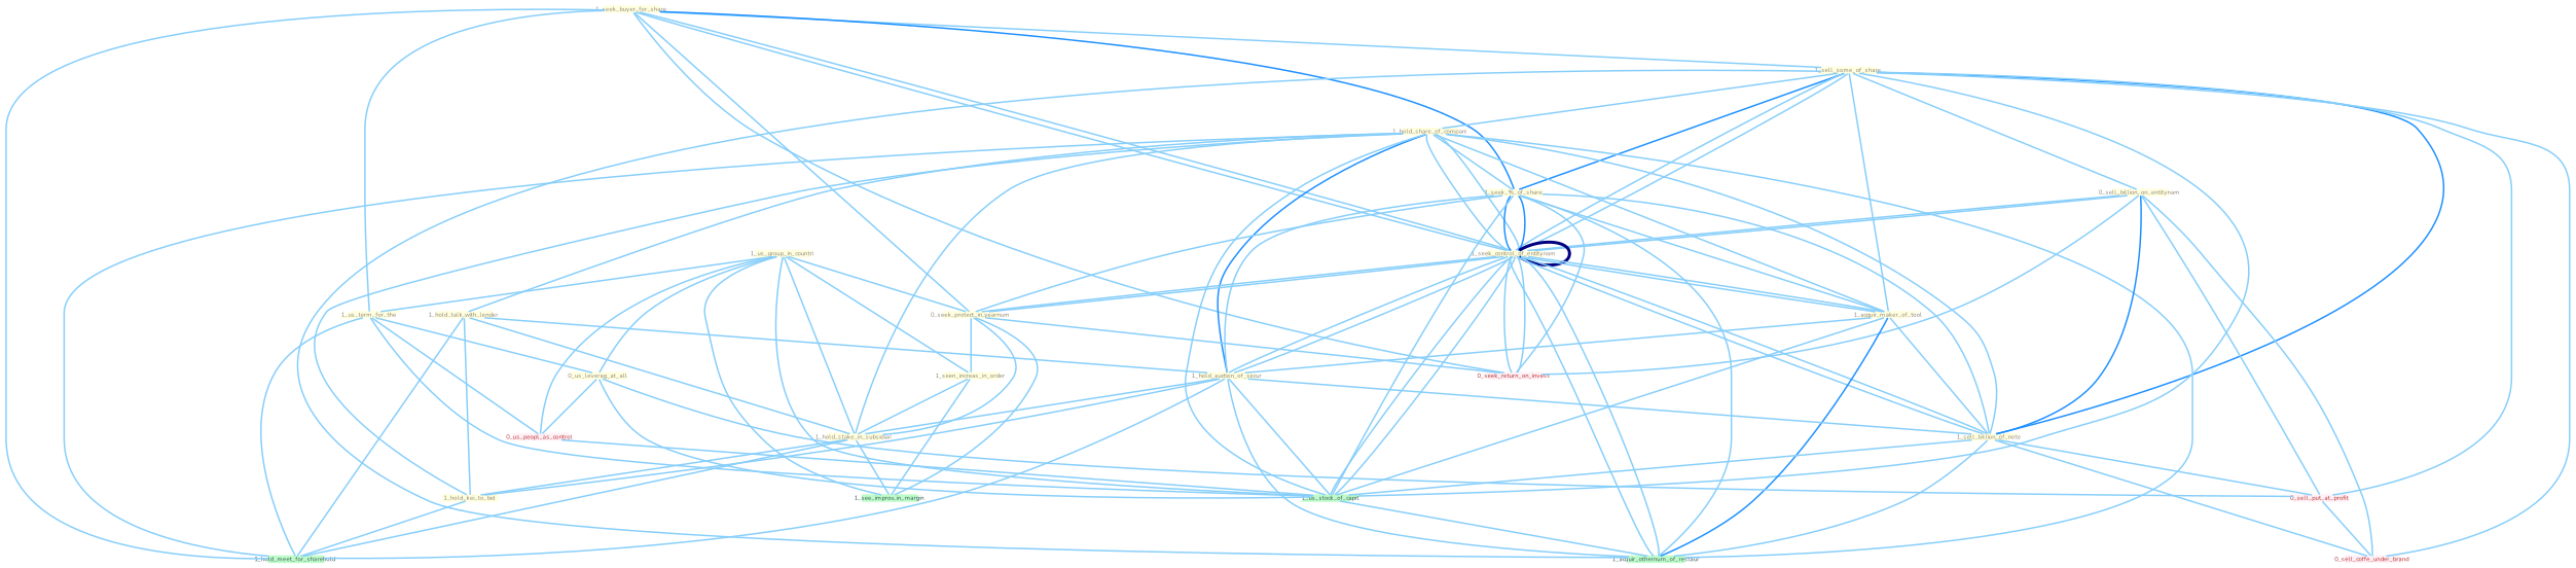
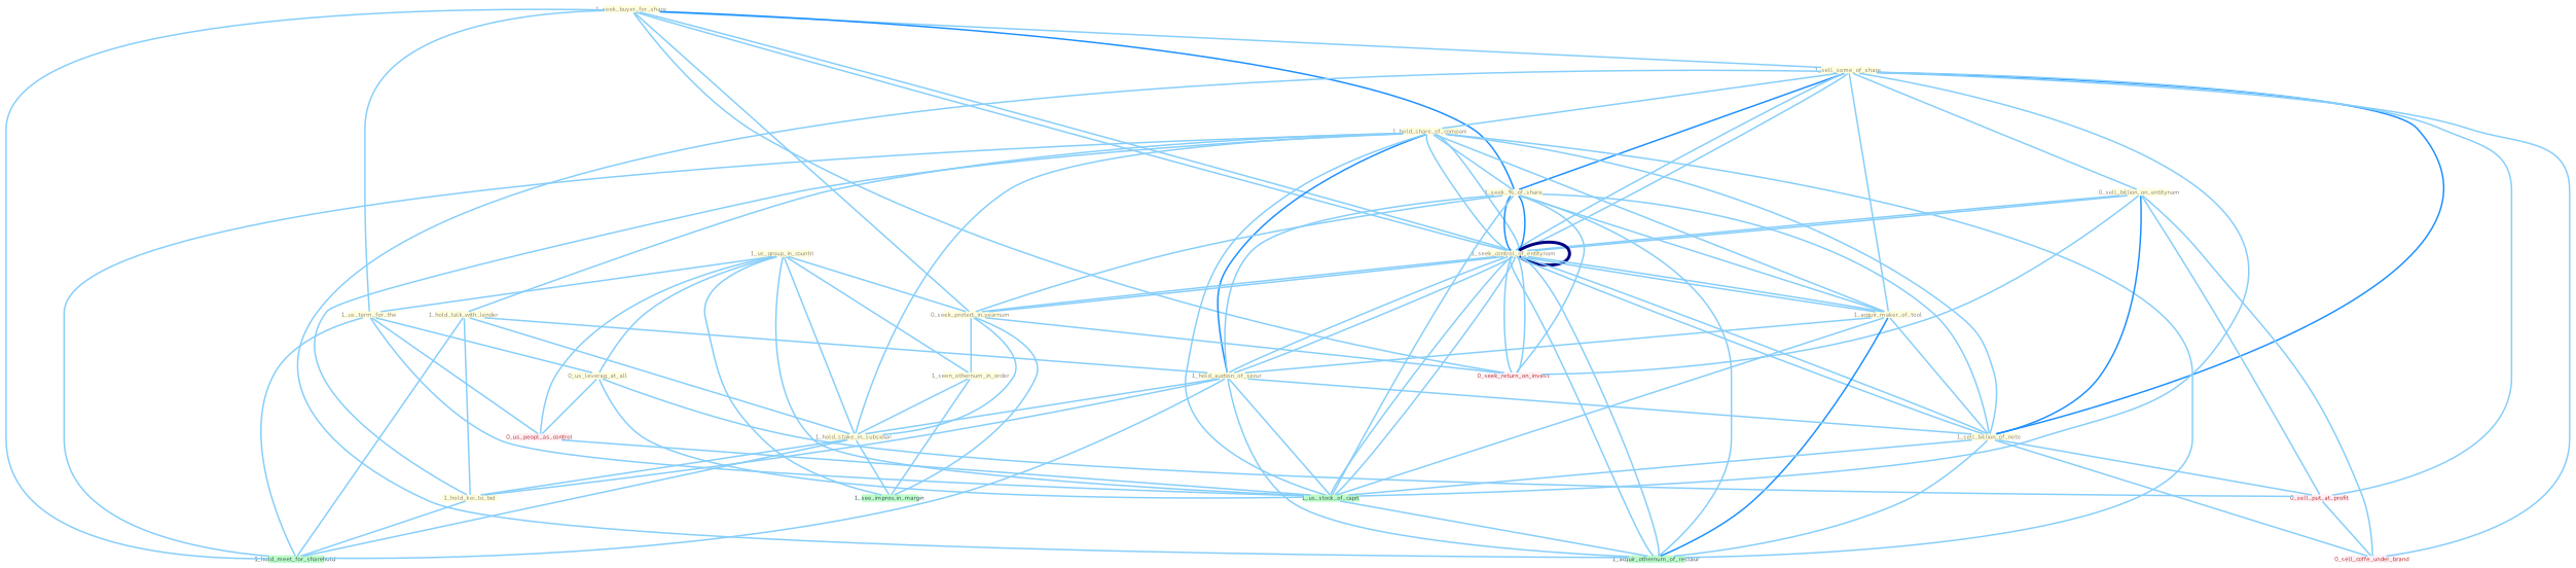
  graph {
    fontname=Nunito
    node [color="#ffffe0" fixedsize=true fontcolor="#8b7d6b" fontname=Nunito fontsize=4 shape=folder style=filled]
    edge [color="#87cefa" fontname=Nunito w=1]
    "1_seek_buyer_for_share " [height=.06 shape=note width=.5]
    "1_sell_some_of_share " [height=.06 shape=note width=.5]
    "1_hold_share_of_compani " [height=.06 width=.5]
    "1_hold_talk_with_lender " [height=.06 width=.5]
    "1_seek_%_of_share " [height=.06 shape=box width=.5]
    "0_sell_billion_on_entitynam " [height=.06 shape=box width=.5]
    "1_us_group_in_countri " [height=.06 shape=box width=.5]
    "1_seek_control_of_entitynam " [height=.06 shape=box width=.5]
    "0_seek_protect_in_yearnum " [height=.06 shape=note width=.5]
    "1_acquir_maker_of_tool " [height=.06 shape=parallelogram width=.5]
-   "1_seen_increas_in_order " [height=.06 width=.5]
+   "1_seen_increas_in_order " [height=.06 width=.5 label="1_seen_othernum_in_order"]
    "1_hold_auction_of_secur " [height=.06 width=.5]
    "1_sell_billion_of_note " [height=.06 shape=parallelogram width=.5]
    "1_hold_stake_in_subsidiari " [height=.06 shape=note width=.5]
    "1_hold_kei_to_bid " [height=.06 width=.5]
    "1_us_term_for_the " [height=.06 shape=parallelogram width=.5]
    "0_us_leverag_at_all " [height=.06 width=.5]
    "0_us_peopl_as_control " [color="#fff0f5" fontcolor="#b22222" height=.06 width=.5]
    "0_sell_put_at_profit " [color="#fff0f5" fontcolor="#b22222" height=.06 shape=box width=.5]
    "0_seek_return_on_invest " [color="#fff0f5" fontcolor="#b22222" height=.06 shape=box width=.5]
    "0_sell_coffe_under_brand " [color="#fff0f5" fontcolor="#b22222" height=.06 shape=note width=.5]
    "1_hold_meet_for_sharehold " [color="#BDFCC9" fontcolor="#2f4f4f" height=.06 shape=note width=.5]
-   "1_us_stock_of_capit " [color="#BDFCC9" fontcolor="#2f4f4f" height=.06 shape=parallelogram width=.5]
+   "1_us_stock_of_capit " [color="#BDFCC9" fontcolor="#2f4f4f" height=.06 width=.5]
    "1_acquir_othernum_of_restaur " [color="#BDFCC9" fontcolor="#2f4f4f" height=.06 width=.5]
    "1_see_improv_in_margin " [color="#BDFCC9" fontcolor="#2f4f4f" height=.06 shape=note width=.5]
    subgraph sub_1 {
      "1_seek_buyer_for_share "
      "1_sell_some_of_share "
      "1_hold_share_of_compani "
      "1_hold_talk_with_lender "
      "1_seek_%_of_share "
      "0_sell_billion_on_entitynam "
      "1_us_group_in_countri "
      "1_seek_control_of_entitynam "
      "0_seek_protect_in_yearnum "
      "1_acquir_maker_of_tool "
      "1_seen_increas_in_order "
      "1_hold_auction_of_secur "
      "1_sell_billion_of_note "
      "1_hold_stake_in_subsidiari "
      "1_hold_kei_to_bid "
      "1_us_term_for_the "
      "0_us_leverag_at_all "
    }
    subgraph sub_2 {
      "0_us_peopl_as_control "
      "0_sell_put_at_profit "
      "0_seek_return_on_invest "
      "0_sell_coffe_under_brand "
    }
    "1_seek_buyer_for_share " -- "1_sell_some_of_share "
    "1_seek_buyer_for_share " -- "1_seek_%_of_share " [color="#1e90ff" w=2]
    "1_seek_buyer_for_share " -- "1_seek_control_of_entitynam "
    "1_seek_buyer_for_share " -- "1_seek_control_of_entitynam "
    "1_seek_buyer_for_share " -- "0_seek_protect_in_yearnum "
    "1_seek_buyer_for_share " -- "1_us_term_for_the "
    "1_seek_buyer_for_share " -- "0_seek_return_on_invest "
    "1_seek_buyer_for_share " -- "1_hold_meet_for_sharehold "
    "1_sell_some_of_share " -- "1_hold_share_of_compani "
    "1_sell_some_of_share " -- "1_seek_%_of_share " [color="#1e90ff" w=2]
    "1_sell_some_of_share " -- "0_sell_billion_on_entitynam "
    "1_sell_some_of_share " -- "1_seek_control_of_entitynam "
    "1_sell_some_of_share " -- "1_seek_control_of_entitynam "
    "1_sell_some_of_share " -- "1_acquir_maker_of_tool "
    "1_sell_some_of_share " -- "1_sell_billion_of_note " [color="#1e90ff" w=2]
    "1_sell_some_of_share " -- "0_sell_put_at_profit "
    "1_sell_some_of_share " -- "0_sell_coffe_under_brand "
    "1_sell_some_of_share " -- "1_us_stock_of_capit "
    "1_sell_some_of_share " -- "1_acquir_othernum_of_restaur "
    "1_hold_share_of_compani " -- "1_hold_talk_with_lender "
    "1_hold_share_of_compani " -- "1_seek_%_of_share "
    "1_hold_share_of_compani " -- "1_seek_control_of_entitynam "
    "1_hold_share_of_compani " -- "1_seek_control_of_entitynam "
    "1_hold_share_of_compani " -- "1_acquir_maker_of_tool "
    "1_hold_share_of_compani " -- "1_hold_auction_of_secur " [color="#1e90ff" w=2]
    "1_hold_share_of_compani " -- "1_sell_billion_of_note "
    "1_hold_share_of_compani " -- "1_hold_stake_in_subsidiari "
    "1_hold_share_of_compani " -- "1_hold_kei_to_bid "
    "1_hold_share_of_compani " -- "1_hold_meet_for_sharehold "
    "1_hold_share_of_compani " -- "1_us_stock_of_capit "
    "1_hold_share_of_compani " -- "1_acquir_othernum_of_restaur "
    "1_hold_talk_with_lender " -- "1_hold_auction_of_secur "
    "1_hold_talk_with_lender " -- "1_hold_stake_in_subsidiari "
    "1_hold_talk_with_lender " -- "1_hold_kei_to_bid "
    "1_hold_talk_with_lender " -- "1_hold_meet_for_sharehold "
    "1_seek_%_of_share " -- "1_seek_control_of_entitynam " [color="#1e90ff" w=2]
    "1_seek_%_of_share " -- "1_seek_control_of_entitynam " [color="#1e90ff" w=2]
    "1_seek_%_of_share " -- "0_seek_protect_in_yearnum "
    "1_seek_%_of_share " -- "1_acquir_maker_of_tool "
    "1_seek_%_of_share " -- "1_hold_auction_of_secur "
    "1_seek_%_of_share " -- "1_sell_billion_of_note "
    "1_seek_%_of_share " -- "0_seek_return_on_invest "
    "1_seek_%_of_share " -- "1_us_stock_of_capit "
    "1_seek_%_of_share " -- "1_acquir_othernum_of_restaur "
    "0_sell_billion_on_entitynam " -- "1_seek_control_of_entitynam "
    "0_sell_billion_on_entitynam " -- "1_seek_control_of_entitynam "
    "0_sell_billion_on_entitynam " -- "1_sell_billion_of_note " [color="#1e90ff" w=2]
    "0_sell_billion_on_entitynam " -- "0_sell_put_at_profit "
    "0_sell_billion_on_entitynam " -- "0_seek_return_on_invest "
    "0_sell_billion_on_entitynam " -- "0_sell_coffe_under_brand "
    "1_us_group_in_countri " -- "0_seek_protect_in_yearnum "
    "1_us_group_in_countri " -- "1_seen_increas_in_order "
    "1_us_group_in_countri " -- "1_hold_stake_in_subsidiari "
    "1_us_group_in_countri " -- "1_us_term_for_the "
    "1_us_group_in_countri " -- "0_us_leverag_at_all "
    "1_us_group_in_countri " -- "0_us_peopl_as_control "
    "1_us_group_in_countri " -- "1_us_stock_of_capit "
    "1_us_group_in_countri " -- "1_see_improv_in_margin "
    "1_seek_control_of_entitynam " -- "1_seek_control_of_entitynam " [color="#000080" style=bold w=4]
    "1_seek_control_of_entitynam " -- "0_seek_protect_in_yearnum "
    "1_seek_control_of_entitynam " -- "1_acquir_maker_of_tool "
    "1_seek_control_of_entitynam " -- "1_hold_auction_of_secur "
    "1_seek_control_of_entitynam " -- "1_hold_auction_of_secur "
    "1_seek_control_of_entitynam " -- "1_sell_billion_of_note "
    "1_seek_control_of_entitynam " -- "1_sell_billion_of_note "
    "1_seek_control_of_entitynam " -- "0_seek_return_on_invest "
    "1_seek_control_of_entitynam " -- "0_seek_return_on_invest "
    "1_seek_control_of_entitynam " -- "1_us_stock_of_capit "
    "1_seek_control_of_entitynam " -- "1_us_stock_of_capit "
    "1_seek_control_of_entitynam " -- "1_acquir_othernum_of_restaur "
    "1_seek_control_of_entitynam " -- "1_acquir_othernum_of_restaur "
    "0_seek_protect_in_yearnum " -- "1_seek_control_of_entitynam "
    "0_seek_protect_in_yearnum " -- "1_seen_increas_in_order "
    "0_seek_protect_in_yearnum " -- "1_hold_stake_in_subsidiari "
    "0_seek_protect_in_yearnum " -- "0_seek_return_on_invest "
    "0_seek_protect_in_yearnum " -- "1_see_improv_in_margin "
    "1_acquir_maker_of_tool " -- "1_seek_control_of_entitynam "
    "1_acquir_maker_of_tool " -- "1_hold_auction_of_secur "
    "1_acquir_maker_of_tool " -- "1_sell_billion_of_note "
    "1_acquir_maker_of_tool " -- "1_us_stock_of_capit "
    "1_acquir_maker_of_tool " -- "1_acquir_othernum_of_restaur " [color="#1e90ff" w=2]
    "1_seen_increas_in_order " -- "1_hold_stake_in_subsidiari "
    "1_seen_increas_in_order " -- "1_see_improv_in_margin "
    "1_hold_auction_of_secur " -- "1_sell_billion_of_note "
    "1_hold_auction_of_secur " -- "1_hold_stake_in_subsidiari "
    "1_hold_auction_of_secur " -- "1_hold_kei_to_bid "
    "1_hold_auction_of_secur " -- "1_hold_meet_for_sharehold "
    "1_hold_auction_of_secur " -- "1_us_stock_of_capit "
    "1_hold_auction_of_secur " -- "1_acquir_othernum_of_restaur "
    "1_sell_billion_of_note " -- "0_sell_put_at_profit "
    "1_sell_billion_of_note " -- "0_sell_coffe_under_brand "
    "1_sell_billion_of_note " -- "1_us_stock_of_capit "
    "1_sell_billion_of_note " -- "1_acquir_othernum_of_restaur "
    "1_hold_stake_in_subsidiari " -- "1_hold_kei_to_bid "
    "1_hold_stake_in_subsidiari " -- "1_hold_meet_for_sharehold "
    "1_hold_stake_in_subsidiari " -- "1_see_improv_in_margin "
    "1_hold_kei_to_bid " -- "1_hold_meet_for_sharehold "
    "1_us_term_for_the " -- "0_us_leverag_at_all "
    "1_us_term_for_the " -- "0_us_peopl_as_control "
    "1_us_term_for_the " -- "1_hold_meet_for_sharehold "
    "1_us_term_for_the " -- "1_us_stock_of_capit "
    "0_us_leverag_at_all " -- "0_us_peopl_as_control "
    "0_us_leverag_at_all " -- "0_sell_put_at_profit "
    "0_us_leverag_at_all " -- "1_us_stock_of_capit "
    "0_us_peopl_as_control " -- "1_us_stock_of_capit "
    "0_sell_put_at_profit " -- "0_sell_coffe_under_brand "
    "1_us_stock_of_capit " -- "1_acquir_othernum_of_restaur "
  }
